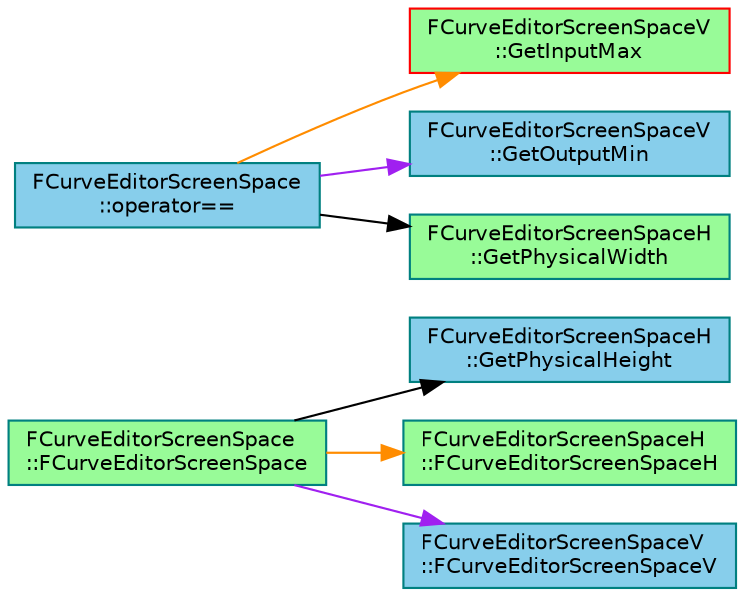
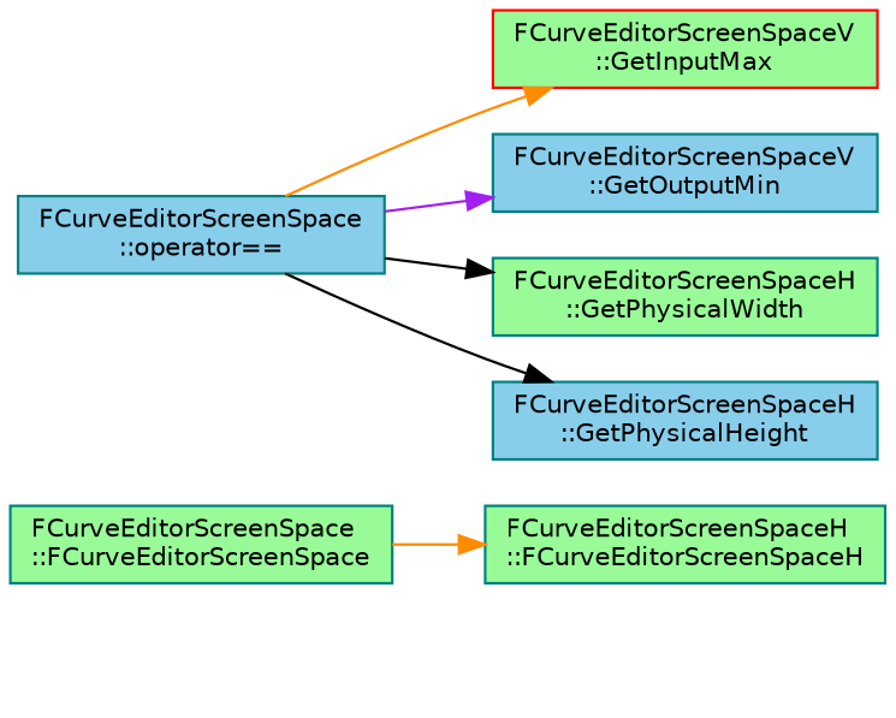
  digraph {
    rankdir=LR
    node [color=teal fillcolor=skyblue fontname=Helvetica fontsize=10 shape=box style=filled]
    edge [color=darkorange fontname=Helvetica fontsize=10 labelfontname=Helvetica labelfontsize=10 style=solid]
    n1 [fontcolor=black height=0.2 label="FCurveEditorScreenSpace\l::operator==" width=0.4]
    n2 [color=red fillcolor=palegreen height=0.2 label="FCurveEditorScreenSpaceV\l::GetInputMax" width=0.4]
    n3 [height=0.2 label="FCurveEditorScreenSpaceV\l::GetOutputMin" width=0.4]
    n4 [height=0.2 label="FCurveEditorScreenSpaceH\l::GetPhysicalHeight" width=0.4]
    n5 [fillcolor=palegreen height=0.2 label="FCurveEditorScreenSpaceH\l::GetPhysicalWidth" width=0.4]
    n6 [fillcolor=palegreen height=0.2 label="FCurveEditorScreenSpace\l::FCurveEditorScreenSpace" width=0.4]
    n7 [fillcolor=palegreen height=0.2 label="FCurveEditorScreenSpaceH\l::FCurveEditorScreenSpaceH" width=0.4]
-   n8 [height=0.2 label="FCurveEditorScreenSpaceV\l::FCurveEditorScreenSpaceV" width=0.4]
    n1 -> n2
    n1 -> n3 [color=purple]
-   n6 -> n4 [color=black]
+   n1 -> n4 [color=black]
    n1 -> n5 [color=black]
    n6 -> n7
-   n6 -> n8 [color=purple]
  }
